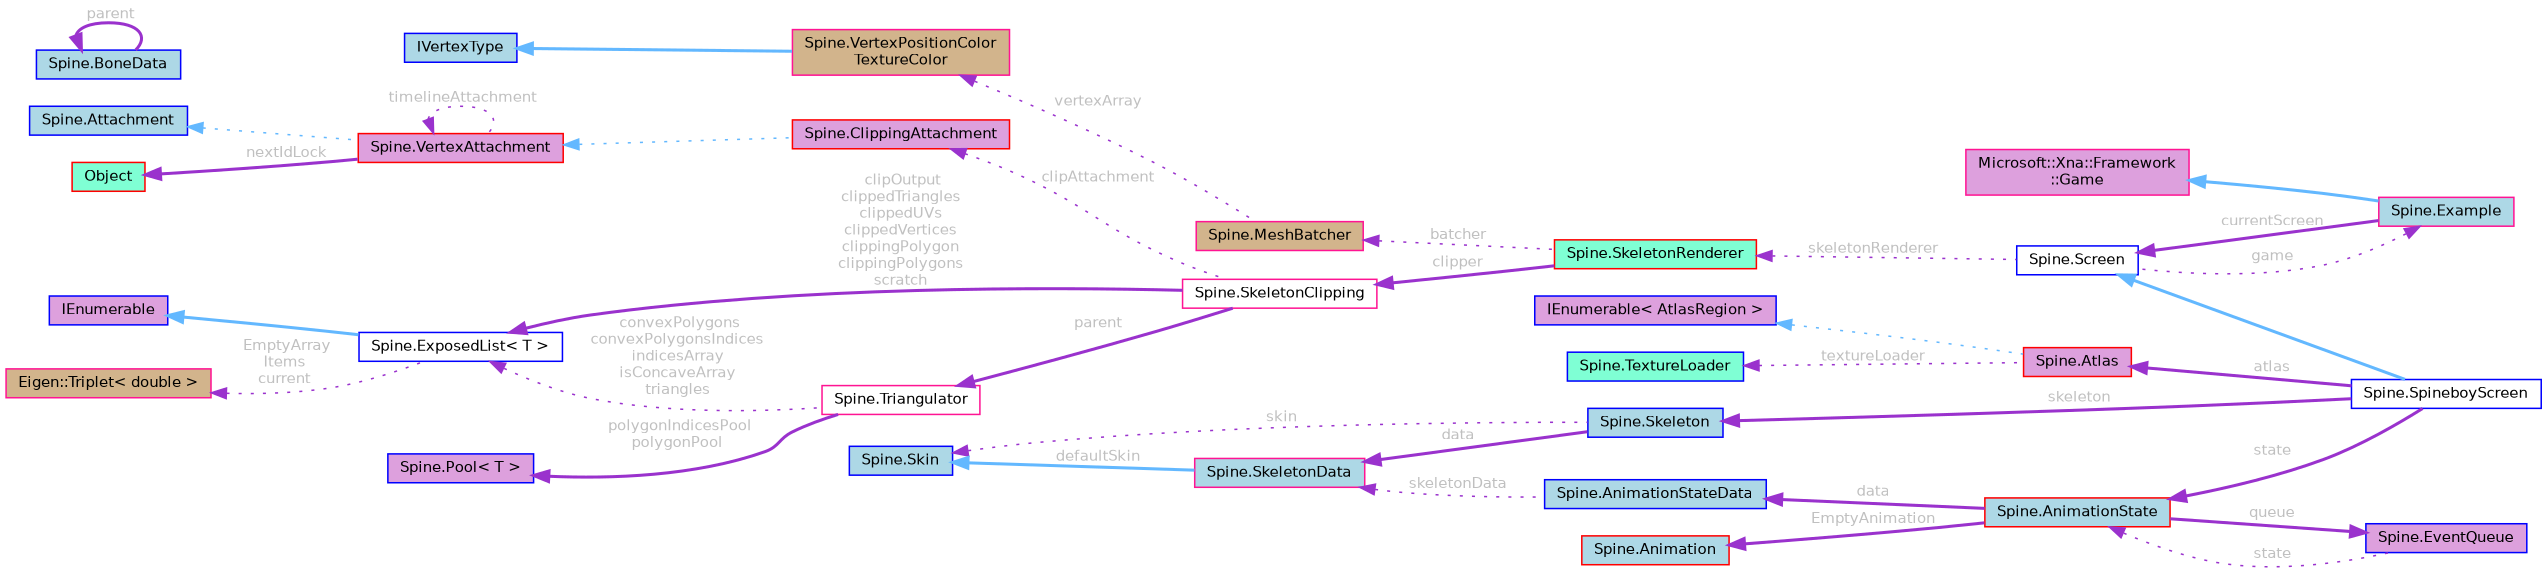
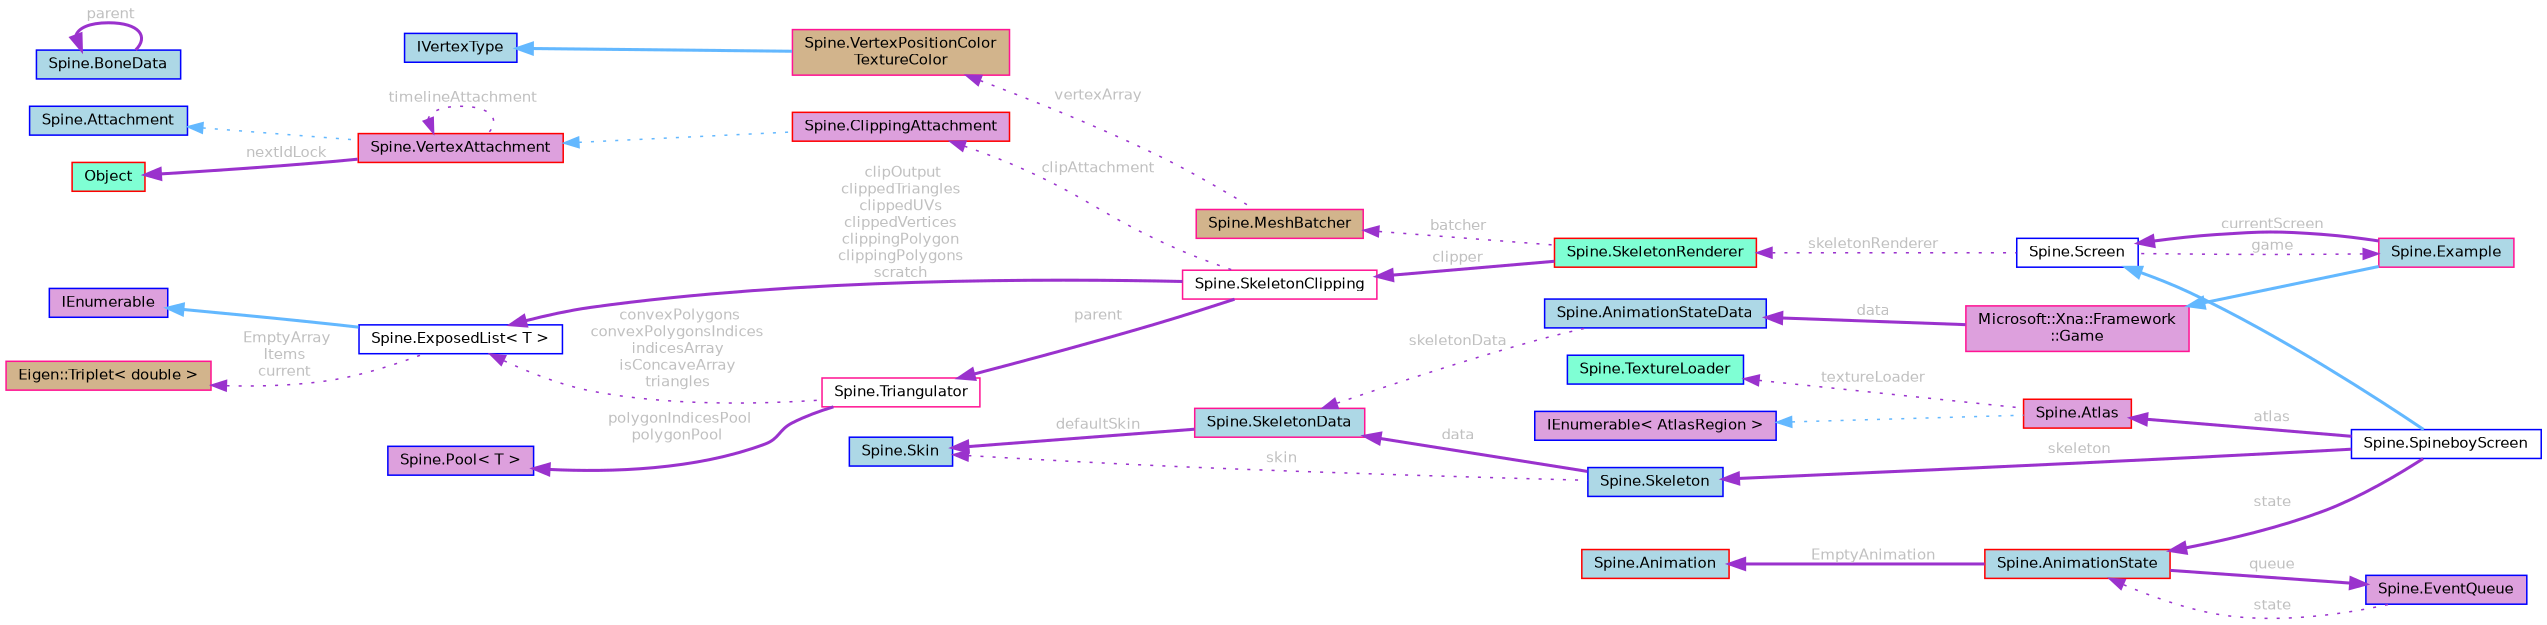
  digraph {
    rankdir=LR
    node [color=blue fillcolor=lightblue fontname=Helvetica fontsize=10 shape=box style=filled]
    edge [color=darkorchid3 dir=back fontname=Helvetica fontsize=10 labelfontname=Helvetica labelfontsize=10 style=bold fontcolor=grey]
    n1 [fillcolor=white fontcolor=black height=0.2 label="Spine.SpineboyScreen" width=0.4]
    n2 [fillcolor=white height=0.2 label="Spine.Screen" width=0.4]
    n3 [color=deeppink height=0.2 label="Spine.Example" width=0.4]
    n4 [color=deeppink fillcolor=plum height=0.2 label="Microsoft::Xna::Framework\l::Game" width=0.4]
    n5 [color=red fillcolor=aquamarine height=0.2 label="Spine.SkeletonRenderer" width=0.4]
    n6 [color=deeppink fillcolor=white height=0.2 label="Spine.SkeletonClipping" width=0.4]
    n7 [color=deeppink fillcolor=white height=0.2 label="Spine.Triangulator" width=0.4]
    n8 [fillcolor=white height=0.2 label="Spine.ExposedList\< T \>" width=0.4]
    n9 [fillcolor=plum height=0.2 label=IEnumerable width=0.4]
    n10 [color=deeppink fillcolor=tan height=0.2 label="Eigen::Triplet\< double \>" width=0.4]
    n11 [fillcolor=plum height=0.2 label="Spine.Pool\< T \>" width=0.4]
    n12 [color=red fillcolor=plum height=0.2 label="Spine.ClippingAttachment" width=0.4]
    n13 [color=red fillcolor=plum height=0.2 label="Spine.VertexAttachment" width=0.4]
    n14 [height=0.2 label="Spine.Attachment" width=0.4]
    n15 [color=red fillcolor=aquamarine height=0.2 label=Object width=0.4]
    n16 [height=0.2 label="Spine.BoneData" width=0.4]
    n17 [color=deeppink fillcolor=tan height=0.2 label="Spine.MeshBatcher" width=0.4]
    n18 [color=deeppink fillcolor=tan height=0.2 label="Spine.VertexPositionColor\lTextureColor" width=0.4]
    n19 [height=0.2 label=IVertexType width=0.4]
    n20 [color=red fillcolor=plum height=0.2 label="Spine.Atlas" width=0.4]
    n21 [fillcolor=plum height=0.2 label="IEnumerable\< AtlasRegion \>" width=0.4]
    n22 [fillcolor=aquamarine height=0.2 label="Spine.TextureLoader" width=0.4]
    n23 [height=0.2 label="Spine.Skeleton" width=0.4]
    n24 [color=deeppink height=0.2 label="Spine.SkeletonData" width=0.4]
    n25 [height=0.2 label="Spine.AnimationStateData" width=0.4]
    n26 [color=red height=0.2 label="Spine.AnimationState" width=0.4]
    n27 [height=0.2 label="Spine.Skin" width=0.4]
    n28 [fillcolor=plum height=0.2 label="Spine.EventQueue" width=0.4]
    n29 [color=red height=0.2 label="Spine.Animation" width=0.4]
    n2 -> n1 [color=steelblue1 fontcolor=""]
    n2 -> n3 [label=" currentScreen"]
    n3 -> n2 [label=" game" style=dotted]
    n4 -> n3 [color=steelblue1 fontcolor=""]
    n5 -> n2 [label=" skeletonRenderer" style=dotted]
    n6 -> n5 [label=" clipper"]
    n7 -> n6 [label=" parent"]
    n8 -> n6 [label=" clipOutput\nclippedTriangles\nclippedUVs\nclippedVertices\nclippingPolygon\nclippingPolygons\nscratch"]
    n8 -> n7 [label=" convexPolygons\nconvexPolygonsIndices\nindicesArray\nisConcaveArray\ntriangles" style=dotted]
    n9 -> n8 [color=steelblue1 fontcolor=""]
    n10 -> n8 [label=" EmptyArray\nItems\ncurrent" style=dotted]
    n11 -> n7 [label=" polygonIndicesPool\npolygonPool"]
    n12 -> n6 [label=" clipAttachment" style=dotted]
    n13 -> n12 [color=steelblue1 style=dotted fontcolor=""]
    n13 -> n13 [label=" timelineAttachment" style=dotted]
    n14 -> n13 [color=steelblue1 style=dotted fontcolor=""]
    n15 -> n13 [label=" nextIdLock"]
    n16 -> n16 [label=" parent"]
    n17 -> n5 [label=" batcher" style=dotted]
    n18 -> n17 [label=" vertexArray" style=dotted]
    n19 -> n18 [color=steelblue1 fontcolor=""]
    n20 -> n1 [label=" atlas"]
    n21 -> n20 [color=steelblue1 style=dotted fontcolor=""]
    n22 -> n20 [label=" textureLoader" style=dotted]
    n23 -> n1 [label=" skeleton"]
    n24 -> n23 [label=" data"]
    n24 -> n25 [label=" skeletonData" style=dotted]
-   n25 -> n26 [label=" data"]
+   n25 -> n4 [label=" data"]
    n26 -> n1 [label=" state"]
    n26 -> n28 [label=" state" style=dotted]
    n27 -> n23 [label=" skin" style=dotted]
-   n27 -> n24 [color=steelblue1 label=" defaultSkin"]
+   n27 -> n24 [label=" defaultSkin"]
    n28 -> n26 [label=" queue"]
    n29 -> n26 [label=" EmptyAnimation"]
  }
